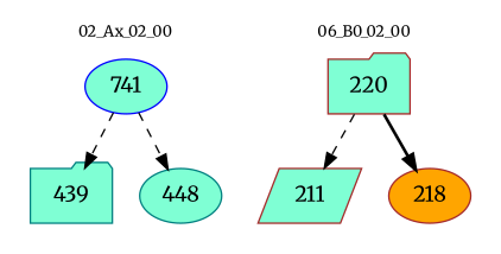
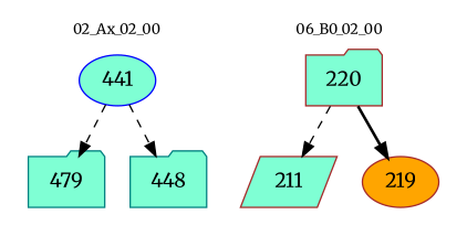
  digraph {
    fontname=Merriweather
    node [color=brown fillcolor=aquamarine fontname=Merriweather shape=ellipse style=filled]
    edge [color=black fontname=Merriweather style=dashed]
-   n1 [color=blue label=741]
-   n2 [color=teal label=439 shape=folder]
-   n3 [color=teal label=448]
+   n1 [color=blue label=441]
+   n2 [color=teal label=479 shape=folder]
+   n3 [color=teal label=448 shape=folder]
    n4 [label=220 shape=folder]
    n5 [label=211 shape=parallelogram]
-   n6 [fillcolor=orange label=218]
+   n6 [fillcolor=orange label=219]
    subgraph cluster_1 {
      color=white
      fontsize=10
      label="02_Ax_02_00"
      n1
      n2
      n3
    }
    subgraph cluster_2 {
      color=white
      fontsize=10
      label="06_B0_02_00"
      n4
      n5
      n6
    }
    n1 -> n2
    n1 -> n3
    n4 -> n5
    n4 -> n6 [style=bold]
  }
